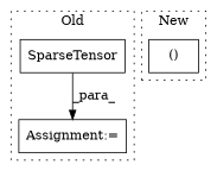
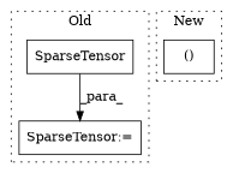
  digraph {
    node [shape=box]
    n1 [a=32 l="13,1" label=SparseTensor s="973,1003"]
-   n2 [a=7 l=1 label="Assignment:=" s=972]
+   n2 [a=7 l=1 label="SparseTensor:=" s=972]
    n3 [a=106 l=15 label="()" s=1074]
    subgraph cluster_1 {
      label=Old
      style=dotted
      n1
      n2
    }
    subgraph cluster_2 {
      label=New
      style=dotted
      n3
    }
    n1 -> n2 [label=_para_]
  }
